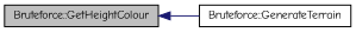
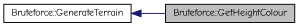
  digraph {
    rankdir=LR
    fontname="Comic Neue"
    node [color=black fontname="Comic Neue" fontsize=10 shape=record]
    n1 [fillcolor=grey75 fontcolor=black height=0.2 label="Bruteforce::GetHeightColour" style=filled width=0.4]
    n2 [height=0.2 label="Bruteforce::GenerateTerrain" width=0.4]
-   n1 -> n2 [color=midnightblue dir=back fontname="Comic Neue" fontsize=10 labelfontname=FreeSans labelfontsize=10 style=solid]
+   n2 -> n1 [color=midnightblue dir=back fontname="Comic Neue" fontsize=10 labelfontname=FreeSans labelfontsize=10 style=solid]
  }
